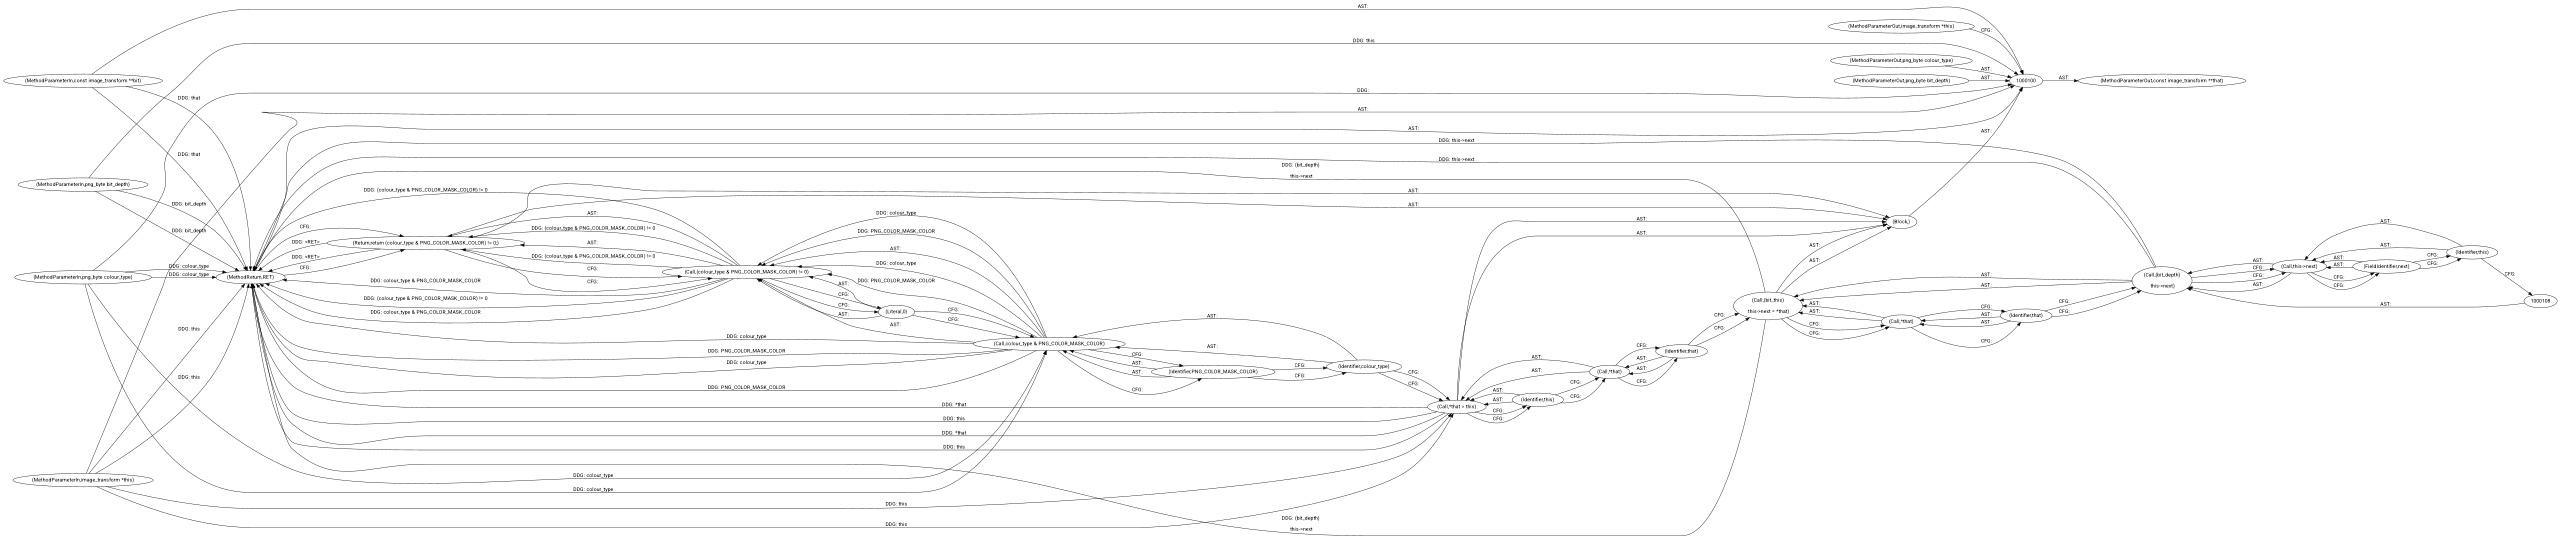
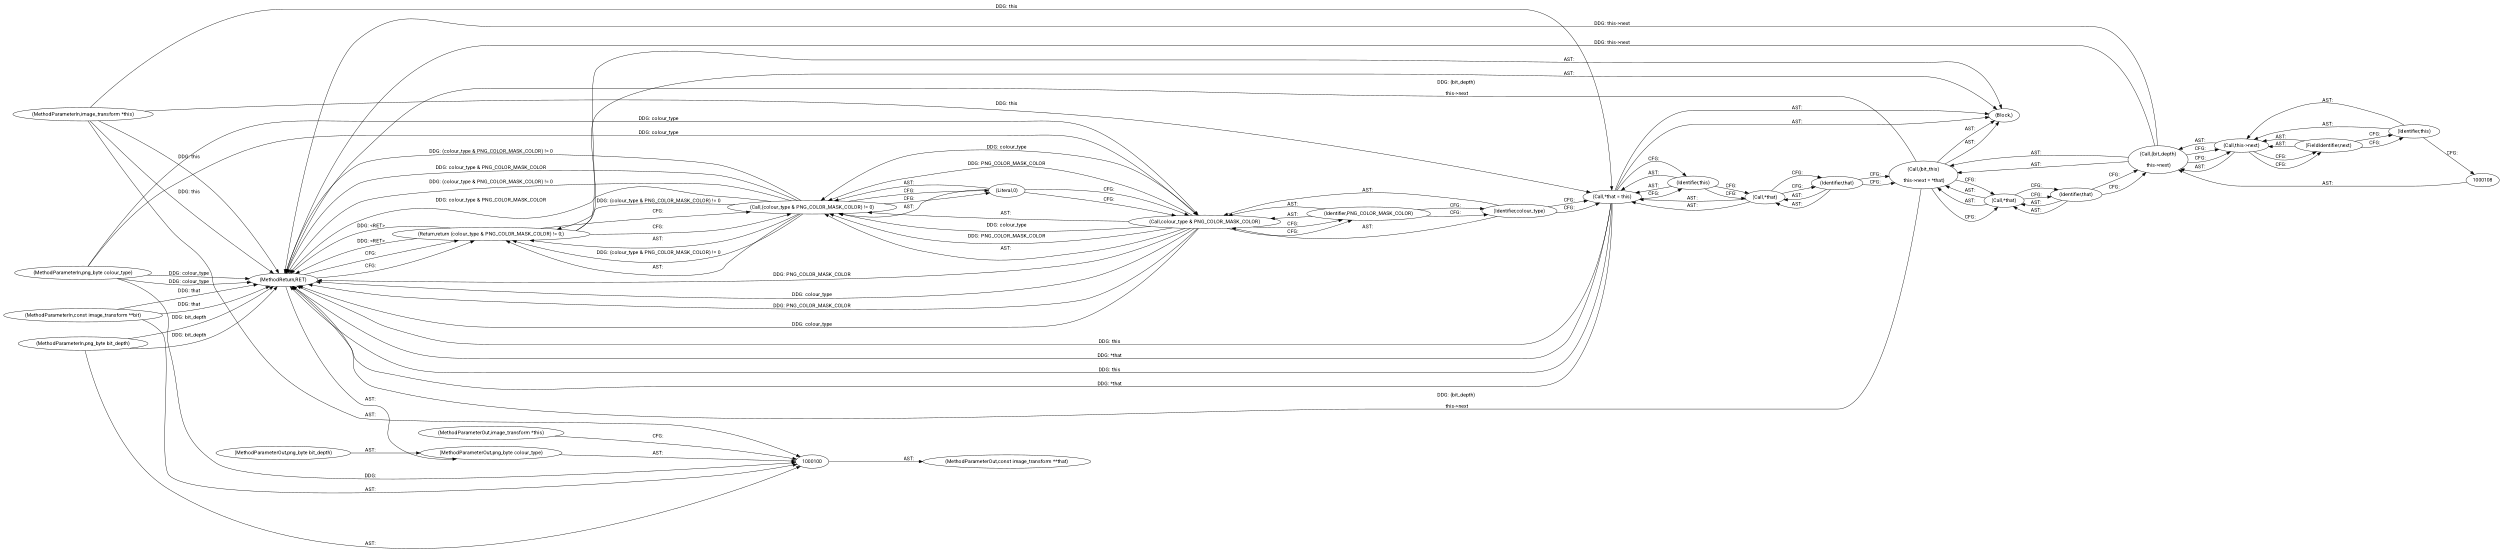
  digraph {
    fontname=Roboto
    rankdir=LR
    node [fontname=Roboto]
    edge [fontname=Roboto]
    n1 [label="(MethodReturn,RET)"]
    n2 [label="(Return,return (colour_type & PNG_COLOR_MASK_COLOR) != 0;)"]
    1000100
    n4 [label="(Block,)"]
    n5 [label="(Call,(colour_type & PNG_COLOR_MASK_COLOR) != 0)"]
    n6 [label="(MethodParameterOut,const image_transform **that)"]
    n7 [label="(MethodParameterIn,image_transform *this)"]
    n8 [label="(Call,*that = this)"]
    n9 [label="(Identifier,this)"]
    n10 [label="(MethodParameterOut,image_transform *this)"]
    n11 [label="(MethodParameterIn,png_byte colour_type)"]
    n12 [label="(Call,colour_type & PNG_COLOR_MASK_COLOR)"]
    n13 [label="(Identifier,PNG_COLOR_MASK_COLOR)"]
    n14 [label="(MethodParameterOut,png_byte colour_type)"]
    n15 [label="(MethodParameterIn,const image_transform **bit)"]
    n16 [label="(MethodParameterIn,png_byte bit_depth)"]
    n17 [label="(MethodParameterOut,png_byte bit_depth)"]
    n18 [label="(Call,(bit_this)\n \n this->next = *that)"]
    n19 [label="(Call,*that)"]
    n20 [label="(Identifier,that)"]
    n21 [label="(Call,(bit_depth)\n \n this->next)"]
    n22 [label="(Call,this->next)"]
    n23 [label="(FieldIdentifier,next)"]
    n24 [label="(Identifier,this)"]
    1000108
    n26 [label="(Call,*that)"]
    n27 [label="(Identifier,that)"]
    n28 [label="(Literal,0)"]
    n29 [label="(Identifier,colour_type)"]
    n1 -> n2 [label="CFG: "]
    n1 -> n2 [label="CFG: "]
-   n1 -> 1000100 [label="AST: "]
+   n1 -> n14 [label="AST: "]
    n2 -> n1 [label="DDG: <RET>"]
    n2 -> n1 [label="DDG: <RET>"]
    n2 -> n4 [label="AST: "]
    n2 -> n4 [label="AST: "]
    n2 -> n5 [label="CFG: "]
    n2 -> n5 [label="CFG: "]
    1000100 -> n6 [label="AST: "]
-   n4 -> 1000100 [label="AST: "]
    n5 -> n1 [label="DDG: (colour_type & PNG_COLOR_MASK_COLOR) != 0"]
    n5 -> n1 [label="DDG: colour_type & PNG_COLOR_MASK_COLOR"]
    n5 -> n1 [label="DDG: (colour_type & PNG_COLOR_MASK_COLOR) != 0"]
    n5 -> n1 [label="DDG: colour_type & PNG_COLOR_MASK_COLOR"]
    n5 -> n2 [label="AST: "]
    n5 -> n2 [label="DDG: (colour_type & PNG_COLOR_MASK_COLOR) != 0"]
    n5 -> n2 [label="AST: "]
    n5 -> n2 [label="DDG: (colour_type & PNG_COLOR_MASK_COLOR) != 0"]
    n5 -> n28 [label="CFG: "]
    n5 -> n28 [label="CFG: "]
    n7 -> n1 [label="DDG: this"]
    n7 -> n1 [label="DDG: this"]
    n7 -> 1000100 [label="AST: "]
    n7 -> n8 [label="DDG: this"]
    n7 -> n8 [label="DDG: this"]
    n8 -> n1 [label="DDG: this"]
    n8 -> n1 [label="DDG: *that"]
    n8 -> n1 [label="DDG: this"]
    n8 -> n1 [label="DDG: *that"]
    n8 -> n4 [label="AST: "]
    n8 -> n4 [label="AST: "]
    n8 -> n9 [label="CFG: "]
    n8 -> n9 [label="CFG: "]
    n9 -> n8 [label="AST: "]
    n9 -> n8 [label="AST: "]
    n9 -> n26 [label="CFG: "]
    n9 -> n26 [label="CFG: "]
    n10 -> 1000100 [label="CFG: "]
    n11 -> n1 [label="DDG: colour_type"]
    n11 -> n1 [label="DDG: colour_type"]
    n11 -> 1000100 [label="DDG: "]
    n11 -> n12 [label="DDG: colour_type"]
    n11 -> n12 [label="DDG: colour_type"]
    n12 -> n1 [label="DDG: PNG_COLOR_MASK_COLOR"]
    n12 -> n1 [label="DDG: colour_type"]
    n12 -> n1 [label="DDG: PNG_COLOR_MASK_COLOR"]
    n12 -> n1 [label="DDG: colour_type"]
    n12 -> n5 [label="AST: "]
    n12 -> n5 [label="DDG: colour_type"]
    n12 -> n5 [label="DDG: PNG_COLOR_MASK_COLOR"]
    n12 -> n5 [label="AST: "]
    n12 -> n5 [label="DDG: colour_type"]
    n12 -> n5 [label="DDG: PNG_COLOR_MASK_COLOR"]
    n12 -> n13 [label="CFG: "]
    n12 -> n13 [label="CFG: "]
    n13 -> n12 [label="AST: "]
    n13 -> n12 [label="AST: "]
    n13 -> n29 [label="CFG: "]
    n13 -> n29 [label="CFG: "]
    n14 -> 1000100 [label="AST: "]
    n15 -> n1 [label="DDG: that"]
    n15 -> n1 [label="DDG: that"]
    n15 -> 1000100 [label="AST: "]
    n16 -> n1 [label="DDG: bit_depth"]
    n16 -> n1 [label="DDG: bit_depth"]
-   n16 -> 1000100 [label="DDG: this"]
-   n17 -> 1000100 [label="AST: "]
+   n16 -> 1000100 [label="AST: "]
+   n17 -> n14 [label="AST: "]
    n18 -> n1 [label="DDG: (bit_depth)\n \n this->next"]
    n18 -> n1 [label="DDG: (bit_depth)\n \n this->next"]
    n18 -> n4 [label="AST: "]
    n18 -> n4 [label="AST: "]
    n18 -> n19 [label="CFG: "]
    n18 -> n19 [label="CFG: "]
    n19 -> n18 [label="AST: "]
    n19 -> n18 [label="AST: "]
    n19 -> n20 [label="CFG: "]
    n19 -> n20 [label="CFG: "]
    n20 -> n19 [label="AST: "]
    n20 -> n19 [label="AST: "]
    n20 -> n21 [label="CFG: "]
    n20 -> n21 [label="CFG: "]
    n21 -> n1 [label="DDG: this->next"]
    n21 -> n1 [label="DDG: this->next"]
    n21 -> n18 [label="AST: "]
    n21 -> n18 [label="AST: "]
    n21 -> n22 [label="CFG: "]
    n21 -> n22 [label="CFG: "]
    n22 -> n21 [label="AST: "]
    n22 -> n21 [label="AST: "]
    n22 -> n23 [label="CFG: "]
    n22 -> n23 [label="CFG: "]
    n23 -> n22 [label="AST: "]
    n23 -> n22 [label="AST: "]
    n23 -> n24 [label="CFG: "]
    n23 -> n24 [label="CFG: "]
    n24 -> n22 [label="AST: "]
    n24 -> n22 [label="AST: "]
    n24 -> 1000108 [label="CFG: "]
    1000108 -> n21 [label="AST: "]
    n26 -> n8 [label="AST: "]
    n26 -> n8 [label="AST: "]
    n26 -> n27 [label="CFG: "]
    n26 -> n27 [label="CFG: "]
    n27 -> n18 [label="CFG: "]
    n27 -> n18 [label="CFG: "]
    n27 -> n26 [label="AST: "]
    n27 -> n26 [label="AST: "]
    n28 -> n5 [label="AST: "]
    n28 -> n5 [label="AST: "]
    n28 -> n12 [label="CFG: "]
    n28 -> n12 [label="CFG: "]
    n29 -> n8 [label="CFG: "]
    n29 -> n8 [label="CFG: "]
    n29 -> n12 [label="AST: "]
    n29 -> n12 [label="AST: "]
  }
